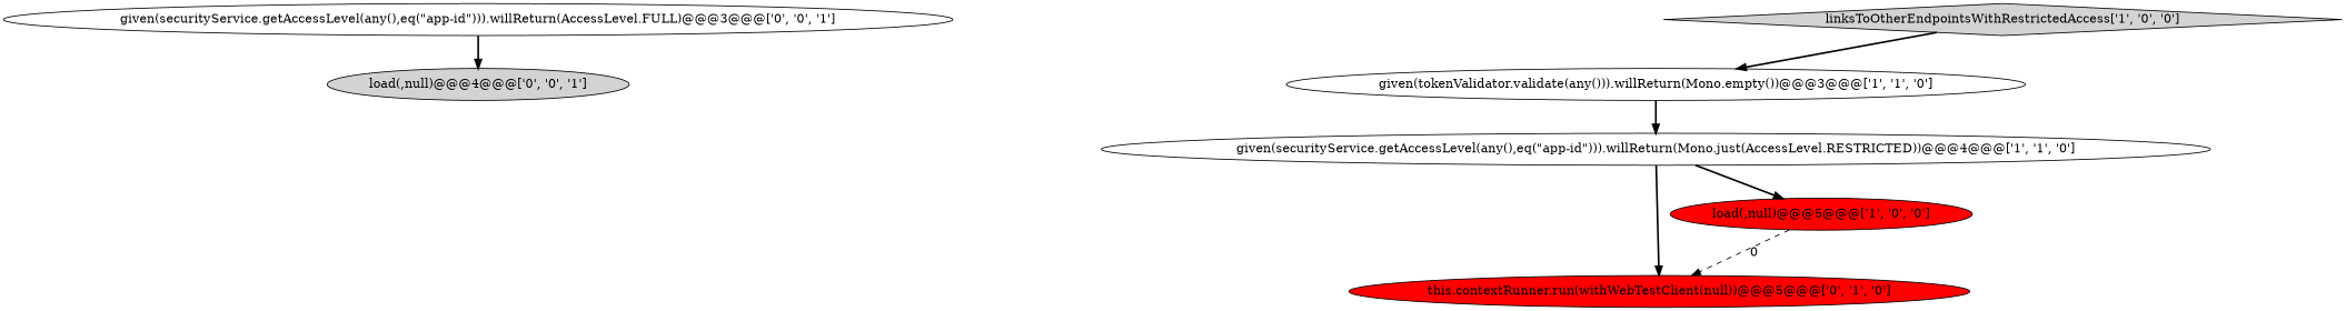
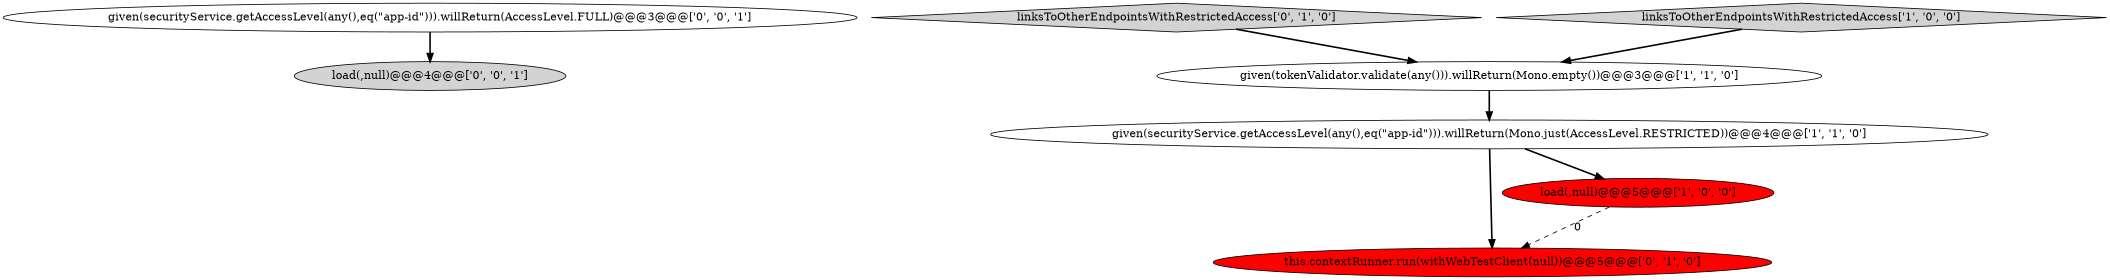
  digraph {
    node [fillcolor=white shape=ellipse style=filled]
    edge [style=bold]
    n1 [label="given(securityService.getAccessLevel(any(),eq(\"app-id\"))).willReturn(AccessLevel.FULL)@@@3@@@['0', '0', '1']"]
    n2 [fillcolor=lightgray label="load(,null)@@@4@@@['0', '0', '1']"]
    n3 [label="given(tokenValidator.validate(any())).willReturn(Mono.empty())@@@3@@@['1', '1', '0']"]
    n4 [label="given(securityService.getAccessLevel(any(),eq(\"app-id\"))).willReturn(Mono.just(AccessLevel.RESTRICTED))@@@4@@@['1', '1', '0']"]
    n5 [fillcolor=red label="this.contextRunner.run(withWebTestClient(null))@@@5@@@['0', '1', '0']"]
    n6 [fillcolor=red label="load(,null)@@@5@@@['1', '0', '0']"]
+   n7 [fillcolor=lightgray label="linksToOtherEndpointsWithRestrictedAccess['0', '1', '0']" shape=diamond]
    n8 [fillcolor=lightgray label="linksToOtherEndpointsWithRestrictedAccess['1', '0', '0']" shape=diamond]
    n1 -> n2
    n3 -> n4
    n4 -> n5
    n4 -> n6
    n6 -> n5 [label=0 style=dashed]
+   n7 -> n3
    n8 -> n3
  }
